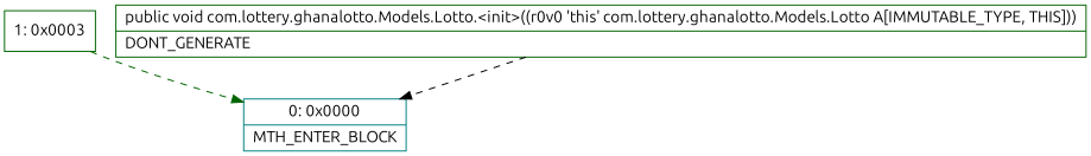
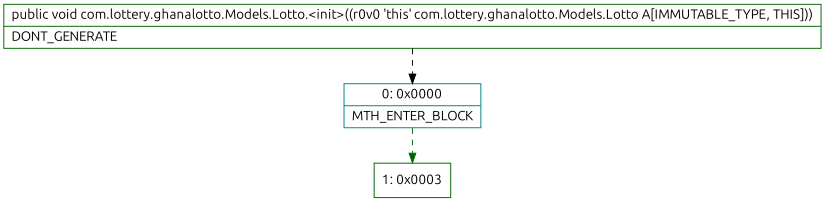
  digraph {
    fontname=Ubuntu
    node [color=darkgreen shape=record fontname=Ubuntu]
    edge [style=dashed fontname=Ubuntu]
    n1 [color=teal label="{0\:\ 0x0000|MTH_ENTER_BLOCK\l}"]
    n2 [label="{1\:\ 0x0003}"]
    n3 [label="{public void com.lottery.ghanalotto.Models.Lotto.\<init\>((r0v0 'this' com.lottery.ghanalotto.Models.Lotto A[IMMUTABLE_TYPE, THIS]))  | DONT_GENERATE\l}"]
    subgraph cluster_1 {
      label="R(0)"
    }
-   n2 -> n1 [color=darkgreen]
+   n1 -> n2 [color=darkgreen]
    n3 -> n1 [color=black]
  }
